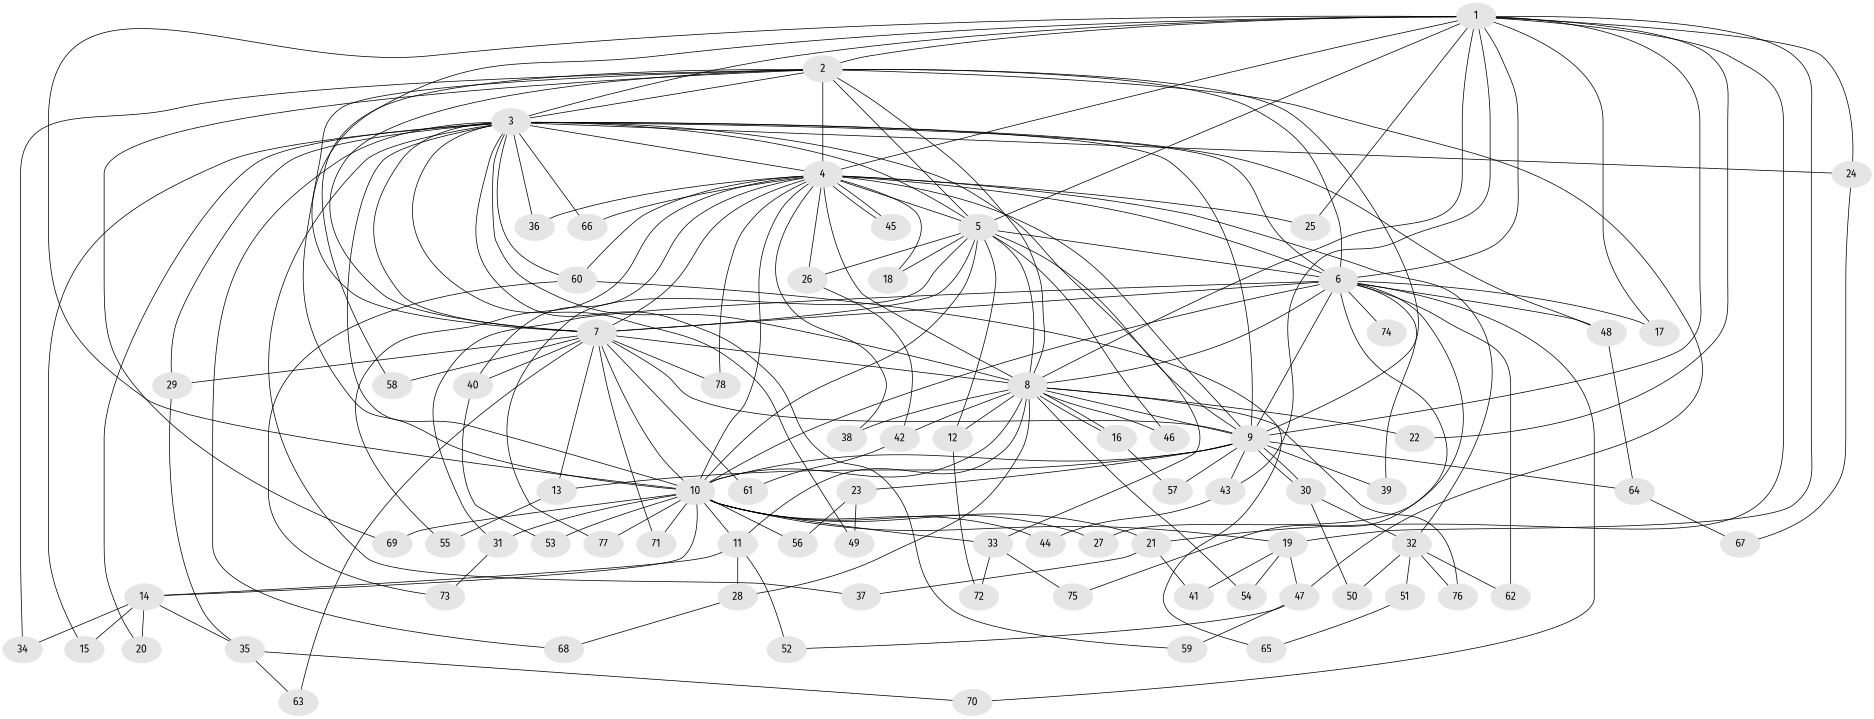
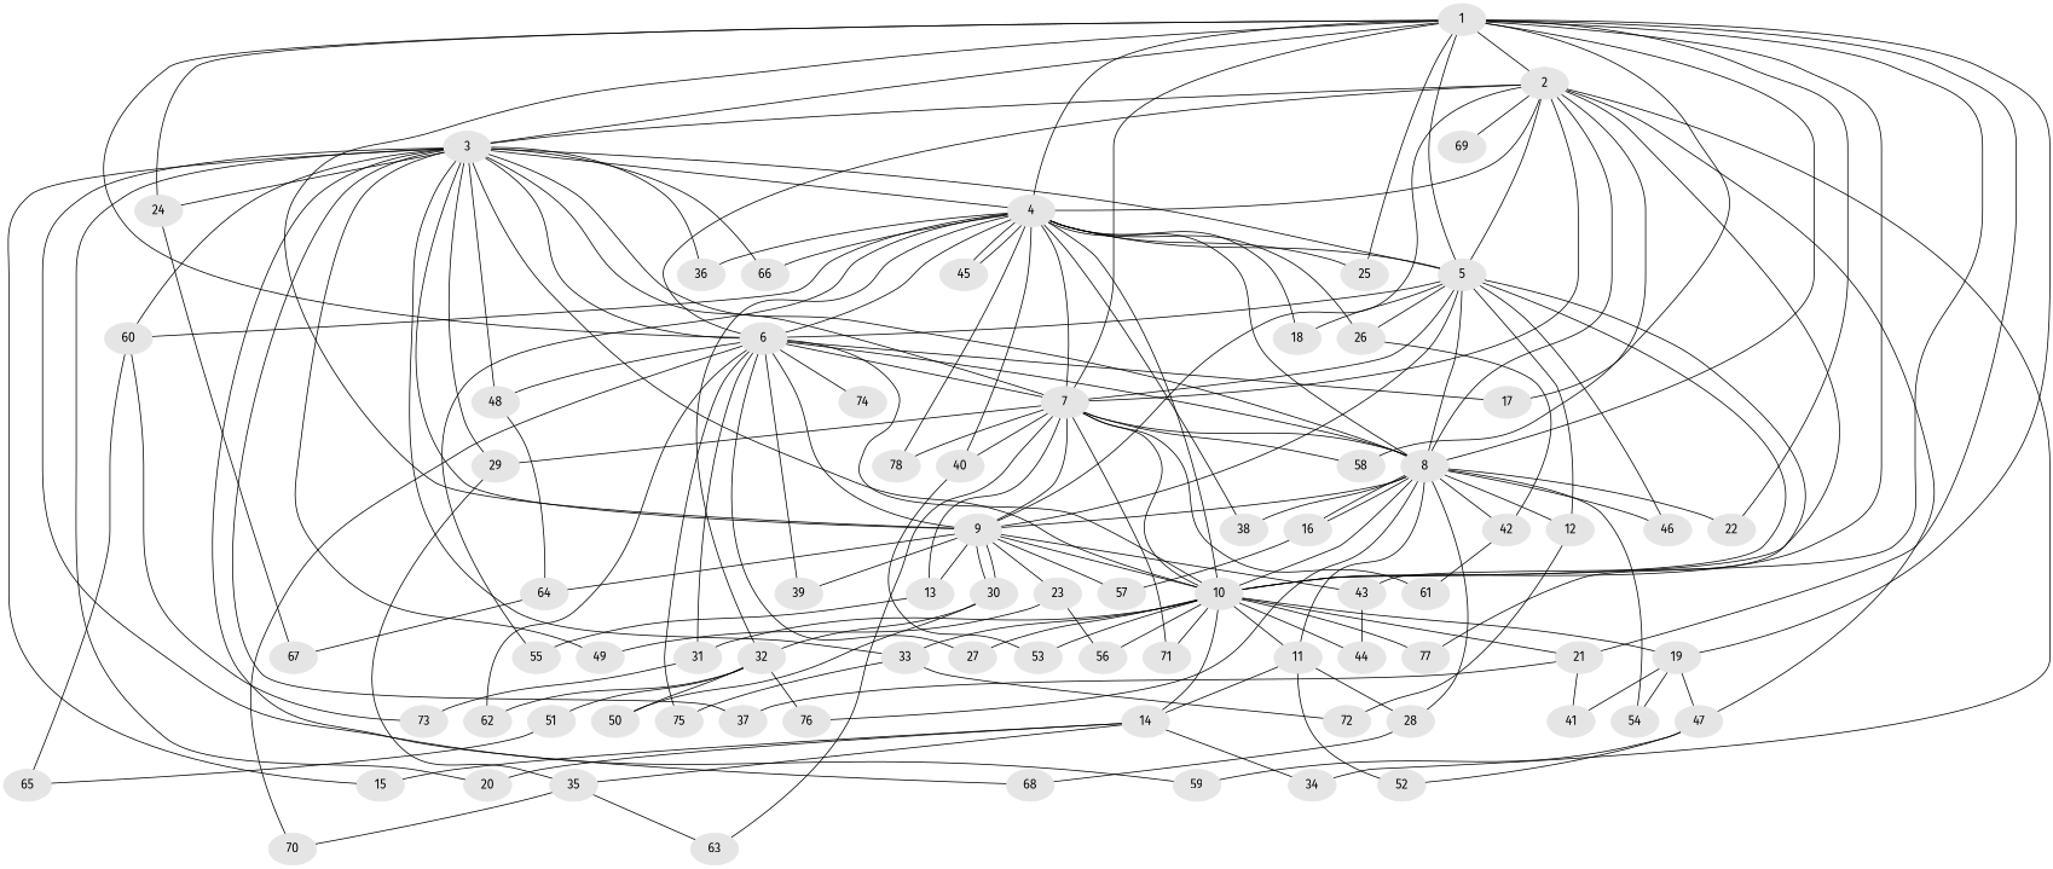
  graph {
    fontname="Fira Sans"
    node [color=gray90 fontname="Fira Sans" style=filled]
    edge [fontname="Fira Sans"]
    1
    2
    3
    4
    5
    6
    7
    8
    9
    10
    17
    19
    21
    22
    24
    25
    43
    34
    47
    58
    69
    15
    20
    29
    33
    36
    37
    48
    49
    59
    60
    66
    68
    18
    26
    32
    38
    40
    45
    55
    78
    12
    46
    77
    27
    31
    39
    62
    70
    74
    75
    13
    61
    63
    71
    11
    16
    28
    42
    54
    76
    23
    30
    57
    64
    14
    44
    53
    56
    41
    67
    52
    35
    72
    73
    65
    51
    50
    1 -- 2
    1 -- 3
    1 -- 4
    1 -- 5
    1 -- 6
    1 -- 7
    1 -- 8
    1 -- 9
    1 -- 10
    1 -- 17
    1 -- 19
    1 -- 21
    1 -- 22
    1 -- 24
    1 -- 25
    1 -- 43
    2 -- 3
    2 -- 4
    2 -- 5
    2 -- 6
    2 -- 7
    2 -- 8
    2 -- 9
    2 -- 10
    2 -- 34
    2 -- 47
    2 -- 58
    2 -- 69
    3 -- 4
    3 -- 5
    3 -- 6
    3 -- 7
    3 -- 8
    3 -- 9
    3 -- 10
    3 -- 24
    3 -- 15
    3 -- 20
    3 -- 29
    3 -- 33
    3 -- 36
    3 -- 37
    3 -- 48
    3 -- 49
    3 -- 59
    3 -- 60
    3 -- 66
    3 -- 68
    4 -- 5
    4 -- 6
    4 -- 7
    4 -- 8
-   4 -- 9
    4 -- 10
    4 -- 25
    4 -- 36
    4 -- 60
    4 -- 66
    4 -- 18
    4 -- 26
    4 -- 32
    4 -- 38
    4 -- 40
    4 -- 45
    4 -- 45
    4 -- 55
    4 -- 78
    5 -- 6
    5 -- 7
    5 -- 8
    5 -- 9
    5 -- 10
    5 -- 18
    5 -- 26
    5 -- 12
    5 -- 46
    5 -- 77
    6 -- 7
    6 -- 8
    6 -- 9
    6 -- 10
    6 -- 17
    6 -- 48
    6 -- 27
    6 -- 31
    6 -- 39
    6 -- 62
    6 -- 70
    6 -- 74
    6 -- 75
    7 -- 8
    7 -- 9
    7 -- 10
    7 -- 58
    7 -- 29
    7 -- 40
    7 -- 78
    7 -- 13
    7 -- 61
    7 -- 63
    7 -- 71
    8 -- 9
    8 -- 10
    8 -- 22
    8 -- 38
    8 -- 12
    8 -- 46
    8 -- 11
    8 -- 16
    8 -- 16
    8 -- 28
    8 -- 42
    8 -- 54
    8 -- 76
    9 -- 10
    9 -- 43
    9 -- 39
    9 -- 13
    9 -- 23
    9 -- 30
    9 -- 30
    9 -- 57
    9 -- 64
    10 -- 19
    10 -- 21
-   10 -- 69
    10 -- 33
    10 -- 77
    10 -- 27
    10 -- 31
    10 -- 71
    10 -- 11
    10 -- 14
    10 -- 44
    10 -- 53
    10 -- 56
    19 -- 47
    19 -- 54
    19 -- 41
    21 -- 37
    21 -- 41
    24 -- 67
    43 -- 44
    47 -- 59
    47 -- 52
    29 -- 35
    33 -- 75
    33 -- 72
    48 -- 64
    60 -- 73
    60 -- 65
    26 -- 42
    32 -- 62
    32 -- 76
    32 -- 51
    32 -- 50
    40 -- 53
    12 -- 72
    31 -- 73
    13 -- 55
    11 -- 28
    11 -- 14
    11 -- 52
    16 -- 57
    28 -- 68
    42 -- 61
    23 -- 49
    23 -- 56
    30 -- 32
    30 -- 50
    64 -- 67
    14 -- 34
    14 -- 15
    14 -- 20
    14 -- 35
    35 -- 70
    35 -- 63
    51 -- 65
  }
